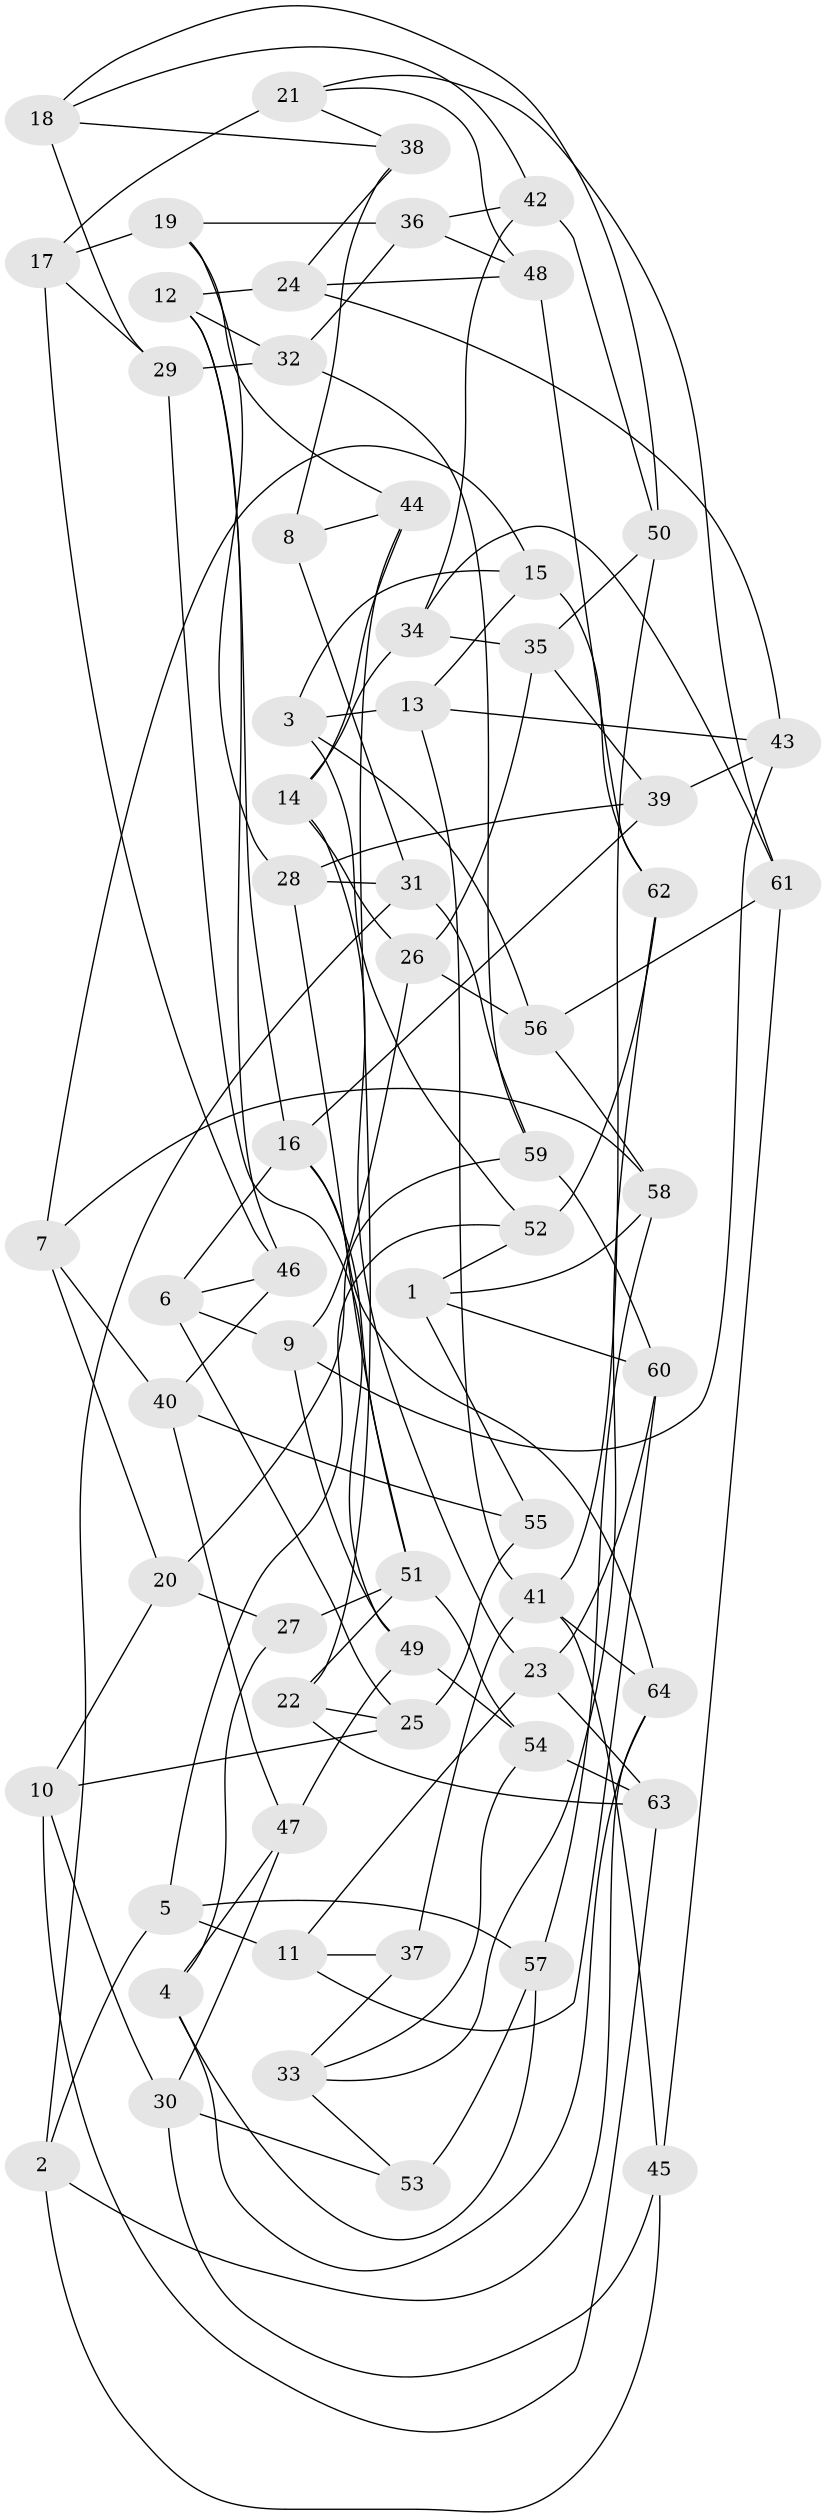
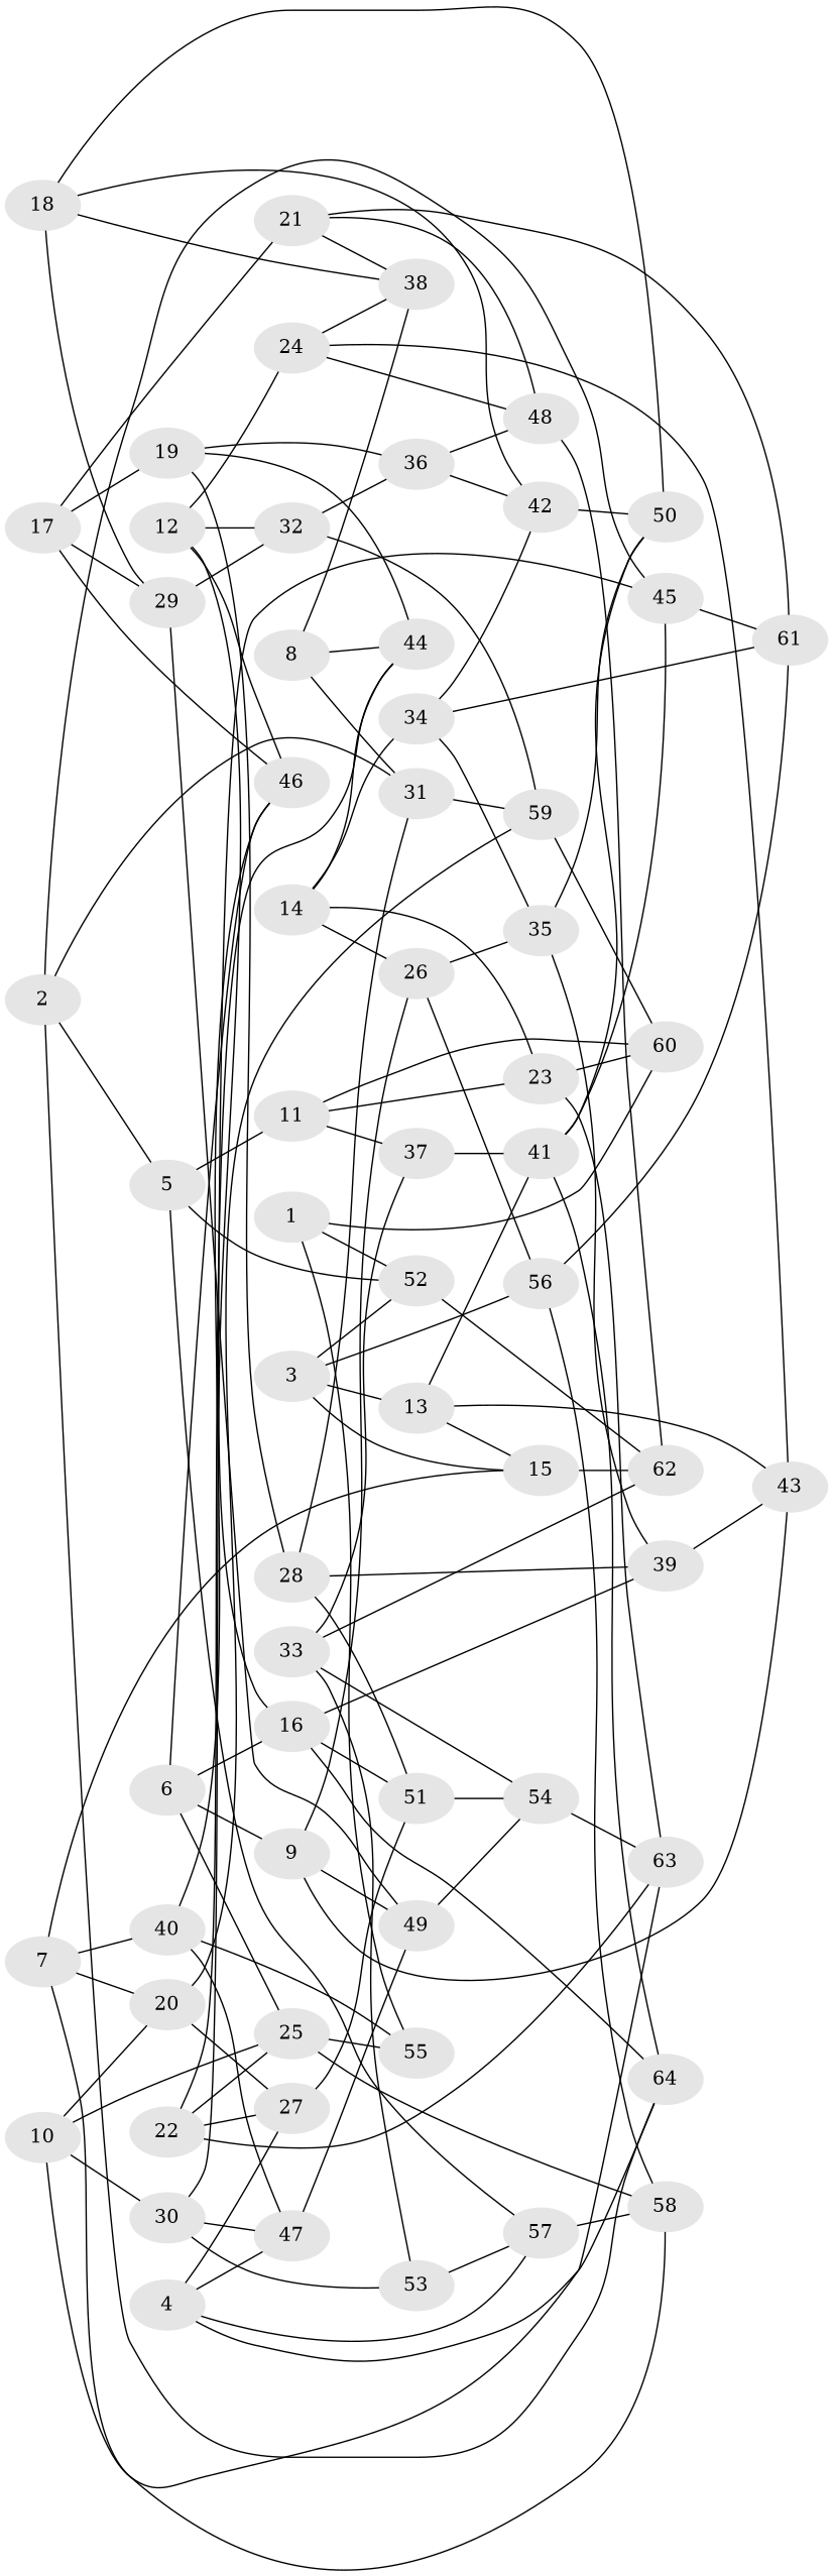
  graph {
    rankdir=LR
    node [color=gray90 style=filled]
    1
    52
    55
    58
    60
    62
    2
    5
    31
    45
    64
    57
    11
    59
    61
    3
    13
    15
    56
    43
    41
    4
    27
    47
    51
    49
    23
    37
    6
    9
    16
    25
    46
    26
    39
    7
    20
    40
    8
    38
    44
    35
    54
    10
    30
    63
    53
    12
    24
    32
    48
    36
    50
    14
    34
    42
    17
    19
    21
    29
    28
    18
    22
    33
    1 -- 52
    1 -- 55
-   1 -- 58
+   25 -- 58
    1 -- 60
    52 -- 62
    2 -- 5
    2 -- 31
    2 -- 45
    2 -- 64
    5 -- 52
    5 -- 57
    5 -- 11
    31 -- 59
    45 -- 61
    57 -- 58
    11 -- 60
    11 -- 23
    11 -- 37
    59 -- 60
    3 -- 52
    3 -- 13
    3 -- 15
    3 -- 56
    13 -- 15
    13 -- 43
    13 -- 41
    15 -- 62
    56 -- 58
    56 -- 61
    41 -- 45
    41 -- 64
    41 -- 50
    4 -- 64
    4 -- 57
    4 -- 27
    4 -- 47
    27 -- 51
    47 -- 49
    51 -- 54
    49 -- 54
    23 -- 60
    23 -- 63
    37 -- 41
    6 -- 9
    6 -- 16
    6 -- 25
    6 -- 46
    9 -- 43
    9 -- 49
    9 -- 26
    16 -- 64
    16 -- 51
    16 -- 39
    25 -- 55
    26 -- 56
    26 -- 35
    39 -- 43
    7 -- 58
    7 -- 15
    7 -- 20
    7 -- 40
    20 -- 59
    20 -- 27
    40 -- 55
    40 -- 47
    40 -- 46
    8 -- 31
    8 -- 38
    8 -- 44
    35 -- 39
    35 -- 50
    54 -- 63
    10 -- 25
    10 -- 20
    10 -- 30
    10 -- 63
    30 -- 45
    30 -- 47
    30 -- 53
    53 -- 57
    12 -- 16
    12 -- 46
    12 -- 24
    12 -- 32
    24 -- 43
    24 -- 38
    24 -- 48
    32 -- 59
    32 -- 36
    48 -- 62
    36 -- 48
    36 -- 42
    14 -- 23
    14 -- 26
    14 -- 44
    14 -- 34
    34 -- 61
    34 -- 35
    34 -- 42
    42 -- 50
    17 -- 46
    17 -- 19
    17 -- 21
    17 -- 29
    19 -- 44
    19 -- 36
    19 -- 28
    21 -- 61
    21 -- 38
    21 -- 48
    29 -- 49
    29 -- 32
    28 -- 31
    28 -- 51
    28 -- 39
    18 -- 38
    18 -- 50
    18 -- 42
    18 -- 29
-   22 -- 51
+   22 -- 27
    22 -- 25
    22 -- 44
    22 -- 63
    33 -- 62
    33 -- 37
    33 -- 54
    33 -- 53
  }
